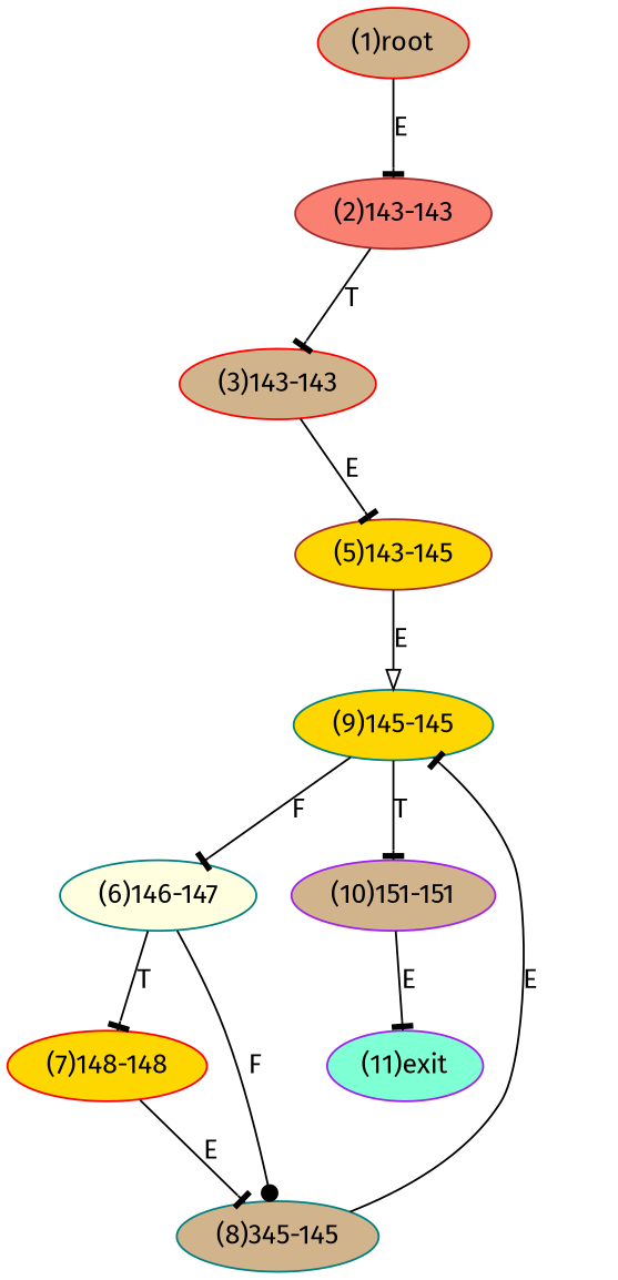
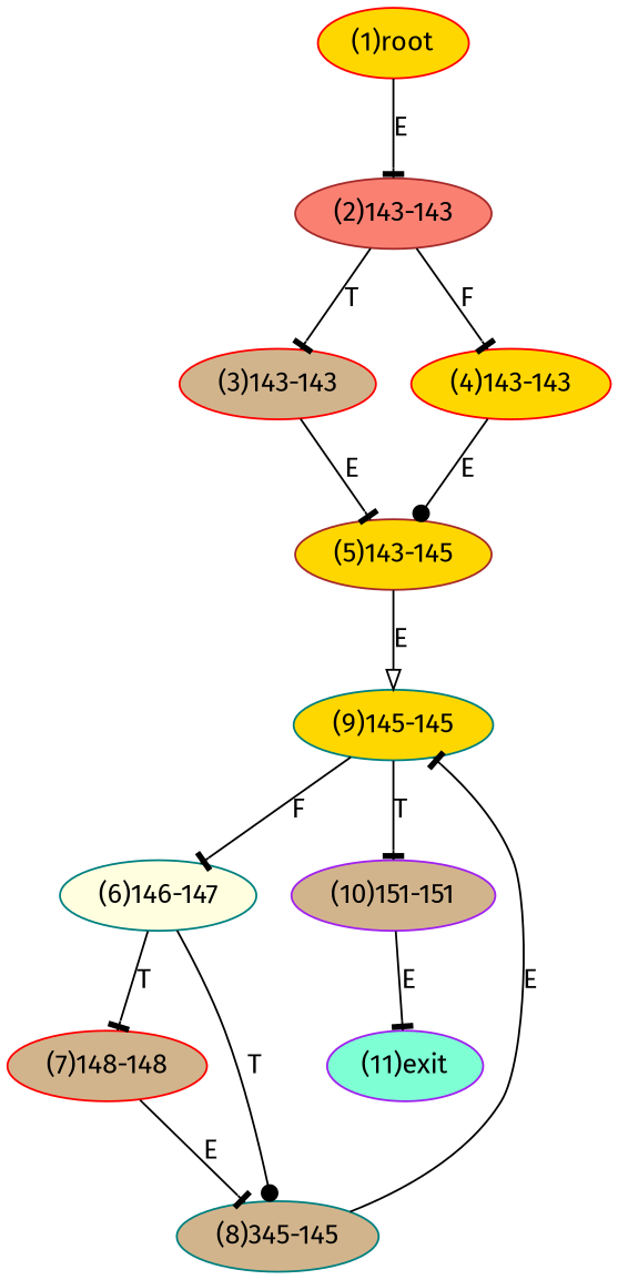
  digraph {
    fontname="Fira Sans"
    node [color=red fillcolor=tan fontname="Fira Sans" style=filled]
    edge [arrowhead=tee fontname="Fira Sans"]
-   n1 [label="(1)root"]
+   n1 [fillcolor=gold label="(1)root"]
    n2 [color=brown fillcolor=salmon label="(2)143-143"]
    n3 [label="(3)143-143"]
+   n4 [fillcolor=gold label="(4)143-143"]
    n5 [color=brown fillcolor=gold label="(5)143-145"]
    n6 [color=teal fillcolor=gold label="(9)145-145"]
    n7 [color=teal fillcolor=lightyellow label="(6)146-147"]
    n8 [color=purple label="(10)151-151"]
-   n9 [fillcolor=gold label="(7)148-148"]
+   n9 [label="(7)148-148"]
    n10 [color=teal label="(8)345-145"]
    n11 [color=purple fillcolor=aquamarine label="(11)exit"]
    n1 -> n2 [label=E]
    n2 -> n3 [label=T]
+   n2 -> n4 [label=F]
    n3 -> n5 [label=E]
+   n4 -> n5 [arrowhead=dot label=E]
    n5 -> n6 [arrowhead=onormal label=E]
    n6 -> n7 [label=F]
    n6 -> n8 [label=T]
    n7 -> n9 [label=T]
-   n7 -> n10 [arrowhead=dot label=F]
+   n7 -> n10 [arrowhead=dot label=T]
    n8 -> n11 [label=E]
    n9 -> n10 [label=E]
    n10 -> n6 [label=E]
  }
